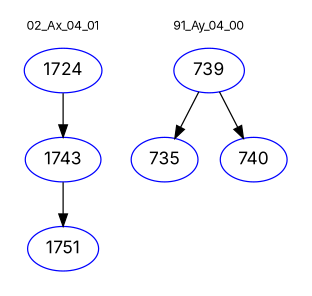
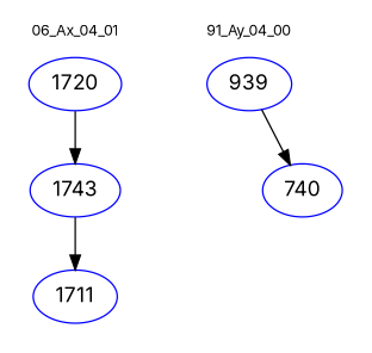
  digraph {
    fontname=Inter
    node [color=blue fontname=Inter]
    edge [color=black fontname=Inter]
-   n1 [label=1724]
-   n2 [label=1751]
+   n1 [label=1720]
+   n2 [label=1711]
    n3 [label=1743]
-   n4 [label=739]
-   n5 [label=735]
+   n4 [label=939]
    n6 [label=740]
    subgraph cluster_1 {
      color=white
      fontsize=10
-     label="02_Ax_04_01"
+     label="06_Ax_04_01"
      n1
      n2
      n3
    }
    subgraph cluster_2 {
      color=white
      fontsize=10
      label="91_Ay_04_00"
      n4
-     n5
      n6
    }
    n1 -> n3
    n3 -> n2
-   n4 -> n5
    n4 -> n6
  }
